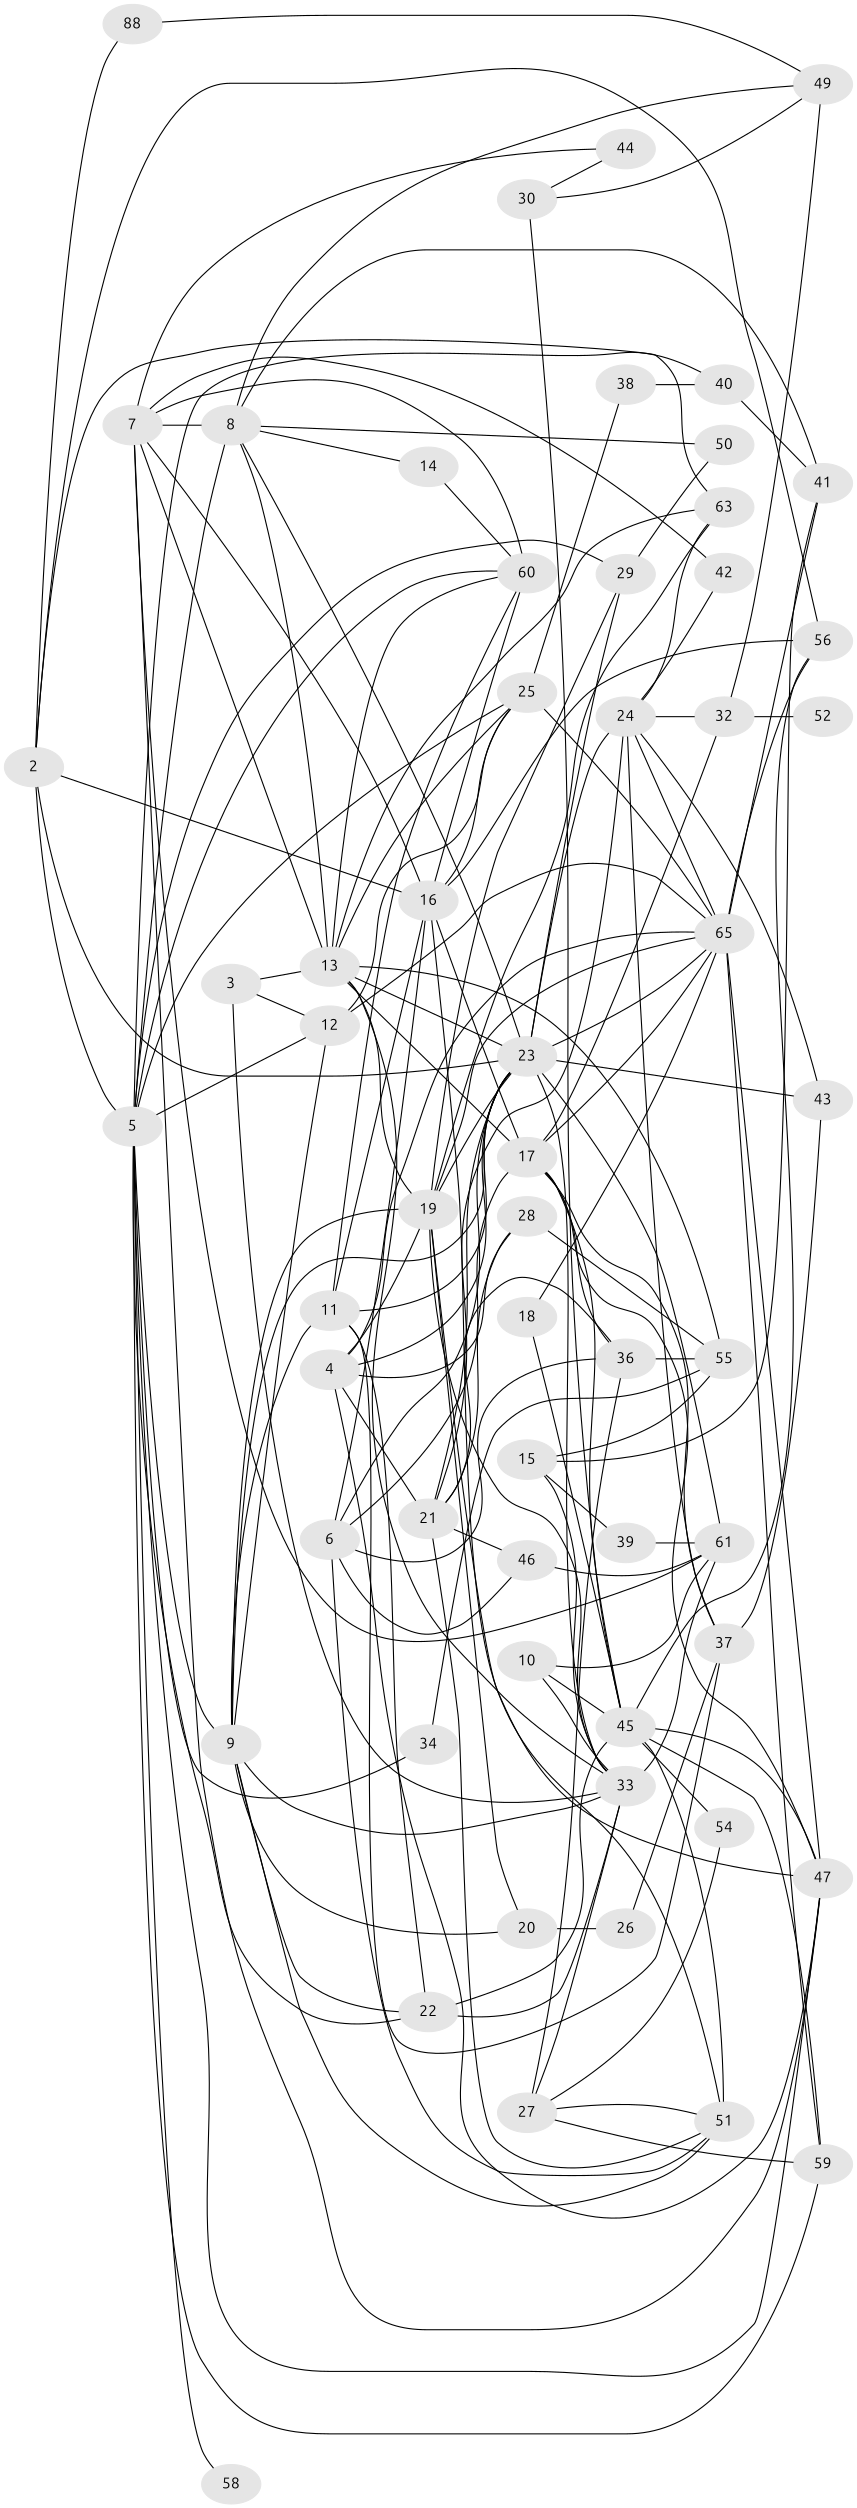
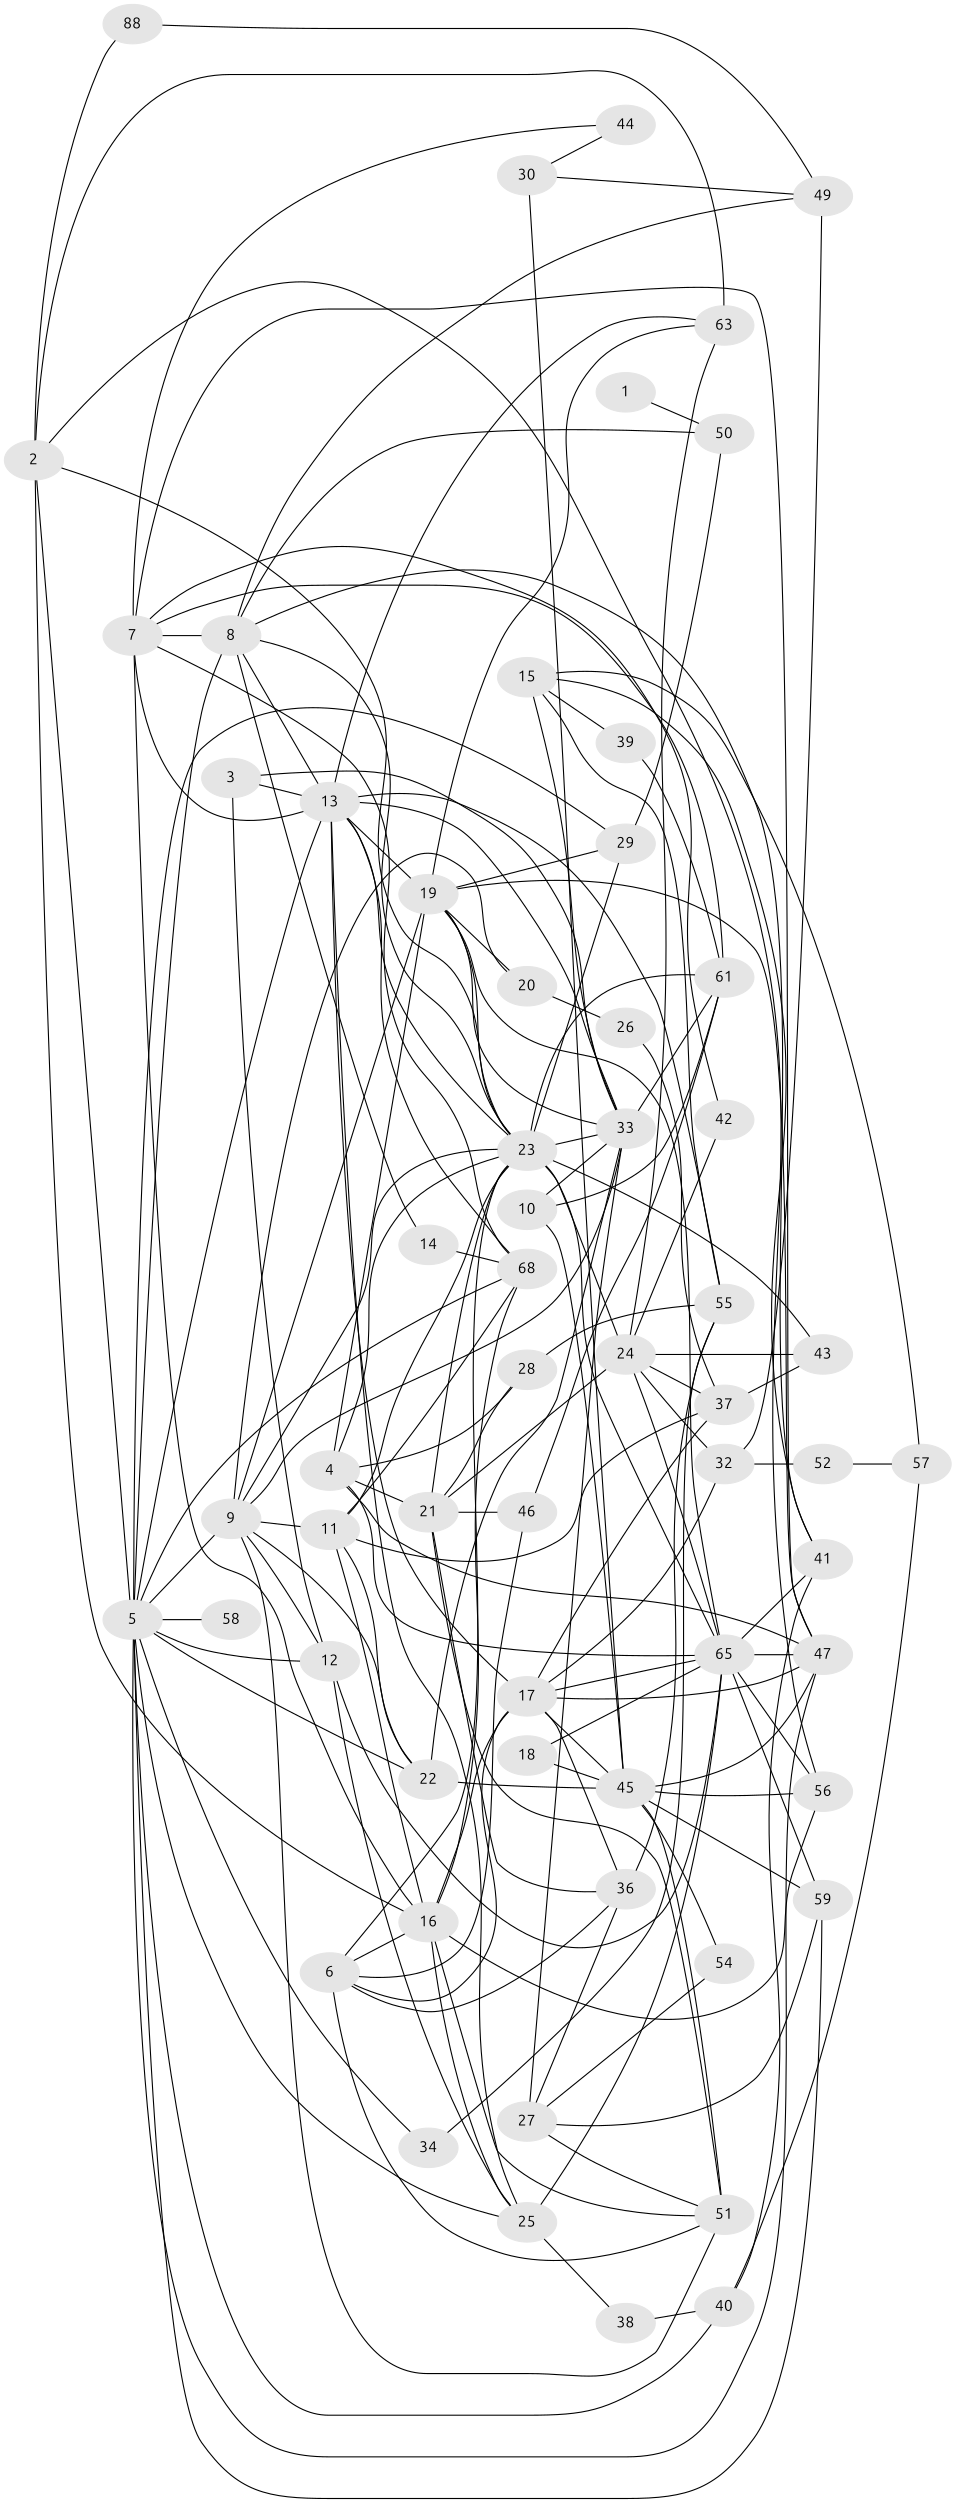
  graph {
    fontname=Ubuntu
    rankdir=LR
    node [color=gray90 fontname=Ubuntu style=filled]
    edge [fontname=Ubuntu weight=1.0]
+   1
    50
    2
    5
    16
    23
    n7 [label=88]
    n8 [label=63]
    56
    12
    13
    47
    8
    9
    22
    25
    29
    34
    40
    58
    59
-   60
+   60 [label=68]
    17
    51
    33
    n26 [label=65]
    61
    24
    43
    49
    3
    19
    55
    4
    21
    28
    20
    36
    46
    41
    14
    11
    45
    38
+   57
    6
    37
    32
    7
    42
    44
    26
    10
    54
    15
    39
    52
    18
    27
    30
+   1 -- 50
    2 -- 5 [weight=2.0]
    2 -- 16
    2 -- 23
    2 -- n7
    2 -- n8
    2 -- 56
    5 -- 12
+   5 -- 13
    5 -- 47
    5 -- 8
    5 -- 9
    5 -- 22
    5 -- 25
    5 -- 29
    5 -- 34
    5 -- 40
    5 -- 58 [weight=2.0]
    5 -- 59
    5 -- 60
    16 -- 56
    16 -- 25
    16 -- 60
    16 -- 17 [weight=2.0]
    16 -- 51
    23 -- 29 [weight=2.0]
    23 -- 33
    23 -- n26
    23 -- 61 [weight=2.0]
    23 -- 24
    23 -- 43
    n7 -- 49
    12 -- 25
    12 -- n26
    13 -- 23
    13 -- n8
    13 -- 25
    13 -- 60
    13 -- 17
    13 -- 33 [weight=2.0]
    13 -- 19 [weight=2.0]
    13 -- 55
    8 -- 50
    8 -- 23
    8 -- 13
    8 -- 49
    8 -- 41
    8 -- 14
    9 -- 23
    9 -- 12
    9 -- 22
    9 -- 51
    9 -- 33
    9 -- 19
    9 -- 20
    9 -- 11
    22 -- 33 [weight=2.0]
    22 -- 45
    25 -- n26
    25 -- 38
    29 -- 50
    34 -- 55
    40 -- 41
+   40 -- 57
    17 -- 47
    17 -- n26
    17 -- 36
    17 -- 45 [weight=2.0]
    17 -- 37
    17 -- 32
    33 -- 61
    n26 -- 56
    n26 -- 47
    n26 -- 59
    n26 -- 41
    24 -- n8
    24 -- n26
    24 -- 43
    24 -- 37
    24 -- 32
    24 -- 42
    3 -- 12
    3 -- 13
    3 -- 33 [weight=2.0]
    19 -- 23
    19 -- n8
    19 -- 47
    19 -- 29
    19 -- 33
    19 -- n26
    19 -- 20
    4 -- 23 [weight=3.0]
    4 -- 47
    4 -- n26
    4 -- 19
    4 -- 21 [weight=2.0]
    4 -- 28
    21 -- 23 [weight=2.0]
    21 -- 51
    21 -- 24
    21 -- 28
    21 -- 36
    21 -- 46
    28 -- 55
    20 -- 26
    36 -- 55
    46 -- 61
    14 -- 60
    11 -- 16
    11 -- 23 [weight=3.0]
    11 -- 22 [weight=2.0]
    11 -- 60
    11 -- 37
    45 -- 56
    45 -- 47
    45 -- 59
    45 -- 51
    45 -- 54
    38 -- 40
    6 -- 16
    6 -- 23
    6 -- 17
    6 -- 51
    6 -- 36
    6 -- 46
    37 -- 43
    32 -- 49
    32 -- 52
    7 -- 16
    7 -- 13
    7 -- 47
    7 -- 8 [weight=2.0]
    7 -- 60
    7 -- 61
    7 -- 42
    7 -- 44
    26 -- 37
    10 -- 33
    10 -- 61
    10 -- 45
    15 -- 33
    15 -- 55
    15 -- 41
+   15 -- 57
    15 -- 39
    39 -- 61
+   52 -- 57
    18 -- n26
    18 -- 45
    27 -- 59
    27 -- 51
    27 -- 33
    27 -- 36
    27 -- 54
    30 -- 49
    30 -- 45 [weight=2.0]
    30 -- 44
  }
